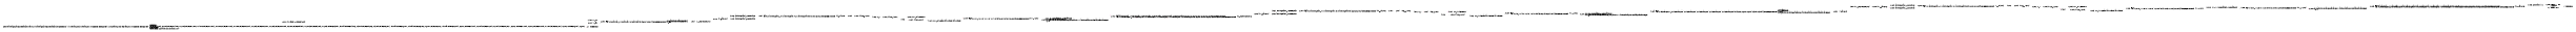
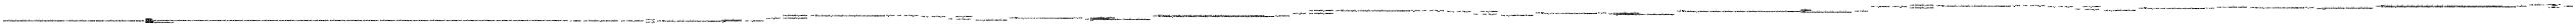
  digraph {
    rankdir=LR
    node [color=darkorange shape=record]
    edge [arrowhead=onormal color=gray40]
    n1 [color=red label="{60\:\ ?|MTH_ENTER_BLOCK\l}"]
+   n2 [color=gray40 label="{62\:\ 0x0000|android.util.DisplayMetrics r0 = getContext().getResources().getDisplayMetrics()\l}"]
    n3 [color=red label="{63\:\ 0x0010|if (r0.widthPixels \>= r0.heightPixels) goto L59\l}"]
    n4 [color=red label="{64\:\ 0x0012|r1 = true\l}"]
    n5 [color=gray40 label="{65\:\ 0x0014|r1 = false\l}"]
    n6 [color=darkgreen label="{66\:\ 0x0015|PHI: r1 \l  PHI: (r1v2 'isPortrait' boolean) = (r1v1 'isPortrait' boolean), (r1v3 'isPortrait' boolean) binds: [B:65:0x0014, B:64:0x0012] A[DONT_GENERATE, DONT_INLINE]\l|int r2 = android.view.View.MeasureSpec.getMode(r14)\lint r3 = android.view.View.MeasureSpec.getMode(r15)\lr4 = false\l}"]
    n7 [label="{67\:\ 0x0024|if (r2 != Integer.MIN_VALUE) goto L20\l}"]
    n8 [label="{68\:\ 0x0026|if (r1 == false) goto L19\l}"]
    n9 [color=red label="{82\:\ 0x0067|PHI: r4 r14 \l  PHI: (r4v1 'fixedWidth' boolean) = (r4v0 'fixedWidth' boolean), (r4v0 'fixedWidth' boolean), (r4v0 'fixedWidth' boolean), (r4v0 'fixedWidth' boolean), (r4v2 'fixedWidth' boolean) binds: [B:67:0x0024, B:71:0x002d, B:73:0x0031, B:80:0x004d, B:81:0x004f] A[DONT_GENERATE, DONT_INLINE]\l  PHI: (r14v1 'widthMeasureSpec' int) = (r14v0 'widthMeasureSpec' int), (r14v0 'widthMeasureSpec' int), (r14v0 'widthMeasureSpec' int), (r14v0 'widthMeasureSpec' int), (r14v5 'widthMeasureSpec' int) binds: [B:67:0x0024, B:71:0x002d, B:73:0x0031, B:80:0x004d, B:81:0x004f] A[DONT_GENERATE, DONT_INLINE]\l|if (r3 != Integer.MIN_VALUE) goto L35\l}"]
    n10 [label="{69\:\ 0x0028|android.util.TypedValue r9 = r13.mFixedWidthMinor\l}"]
    n11 [color=gray40 label="{70\:\ 0x002b|android.util.TypedValue r9 = r13.mFixedWidthMajor\l}"]
    n12 [color=gray40 label="{83\:\ 0x0069|if (r1 == false) goto L34\l}"]
    n13 [color=darkgreen label="{97\:\ 0x00a9|PHI: r15 \l  PHI: (r15v1 'heightMeasureSpec' int) = (r15v0 'heightMeasureSpec' int), (r15v0 'heightMeasureSpec' int), (r15v0 'heightMeasureSpec' int), (r15v0 'heightMeasureSpec' int), (r15v2 'heightMeasureSpec' int) binds: [B:82:0x0067, B:86:0x0070, B:88:0x0074, B:95:0x0090, B:96:0x0092] A[DONT_GENERATE, DONT_INLINE]\l|super.onMeasure(r14, r15)\lint r9 = getMeasuredWidth()\lr10 = false\lint r14 = android.view.View.MeasureSpec.makeMeasureSpec(r9, androidx.constraintlayout.core.widgets.analyzer.BasicMeasure.EXACTLY)\l}"]
    n14 [color=gray40 label="{71\:\ 0x002d|PHI: r9 \l  PHI: (r9v5 'tvw' android.util.TypedValue) = (r9v4 'tvw' android.util.TypedValue), (r9v6 'tvw' android.util.TypedValue) binds: [B:70:0x002b, B:69:0x0028] A[DONT_GENERATE, DONT_INLINE]\l|if (r9 == null) goto L20\l}"]
    n15 [color=red label="{72\:\ 0x002f}"]
    n16 [color=gray40 label="{73\:\ 0x0031|if (r9.type == 0) goto L20\l}"]
    n17 [color=darkgreen label="{74\:\ 0x0033|r10 = 0\l}"]
    n18 [label="{75\:\ 0x0036|if (r9.type != 5) goto L16\l}"]
    n19 [color=gray40 label="{76\:\ 0x0038|int r10 = (int) r9.getDimension(r0)\l}"]
    n20 [label="{77\:\ 0x003e}"]
    n21 [color=red label="{80\:\ 0x004d|PHI: r10 \l  PHI: (r10v12 'w' int) = (r10v10 'w' int), (r10v11 'w' int), (r10v14 'w' int) binds: [B:78:0x0040, B:79:0x0042, B:76:0x0038] A[DONT_GENERATE, DONT_INLINE]\l|if (r10 \<= 0) goto L20\l}"]
    n22 [label="{78\:\ 0x0040|if (r9.type != 6) goto L14\l}"]
    n23 [color=darkgreen label="{81\:\ 0x004f|int r10 = r10 \- (r13.mDecorPadding.left + r13.mDecorPadding.right)\lint r11 = android.view.View.MeasureSpec.getSize(r14)\lint r14 = android.view.View.MeasureSpec.makeMeasureSpec(java.lang.Math.min(r10, r11), androidx.constraintlayout.core.widgets.analyzer.BasicMeasure.EXACTLY)\lr4 = true\l}"]
    n24 [color=gray40 label="{79\:\ 0x0042|int r10 = (int) r9.getFraction((float) r0.widthPixels, (float) r0.widthPixels)\l}"]
    n25 [label="{84\:\ 0x006b|android.util.TypedValue r9 = r13.mFixedHeightMajor\l}"]
    n26 [label="{85\:\ 0x006e|android.util.TypedValue r9 = r13.mFixedHeightMinor\l}"]
    n27 [color=red label="{98\:\ 0x00b5|if (r4 != false) goto L54\l}"]
    n28 [color=red label="{86\:\ 0x0070|PHI: r9 \l  PHI: (r9v2 'tvh' android.util.TypedValue) = (r9v1 'tvh' android.util.TypedValue), (r9v3 'tvh' android.util.TypedValue) binds: [B:85:0x006e, B:84:0x006b] A[DONT_GENERATE, DONT_INLINE]\l|if (r9 == null) goto L35\l}"]
    n29 [label="{87\:\ 0x0072}"]
    n30 [color=gray40 label="{88\:\ 0x0074|if (r9.type == 0) goto L35\l}"]
    n31 [color=darkgreen label="{89\:\ 0x0076|r10 = 0\l}"]
    n32 [label="{90\:\ 0x0079|if (r9.type != 5) goto L31\l}"]
    n33 [label="{91\:\ 0x007b|int r10 = (int) r9.getDimension(r0)\l}"]
    n34 [color=gray40 label="{92\:\ 0x0081}"]
    n35 [label="{95\:\ 0x0090|PHI: r10 \l  PHI: (r10v6 'h' int) = (r10v4 'h' int), (r10v5 'h' int), (r10v8 'h' int) binds: [B:93:0x0083, B:94:0x0085, B:91:0x007b] A[DONT_GENERATE, DONT_INLINE]\l|if (r10 \<= 0) goto L35\l}"]
    n36 [label="{93\:\ 0x0083|if (r9.type != 6) goto L29\l}"]
    n37 [color=darkgreen label="{96\:\ 0x0092|int r10 = r10 \- (r13.mDecorPadding.top + r13.mDecorPadding.bottom)\lint r11 = android.view.View.MeasureSpec.getSize(r15)\lint r15 = android.view.View.MeasureSpec.makeMeasureSpec(java.lang.Math.min(r10, r11), androidx.constraintlayout.core.widgets.analyzer.BasicMeasure.EXACTLY)\l}"]
    n38 [color=darkgreen label="{94\:\ 0x0085|int r10 = (int) r9.getFraction((float) r0.heightPixels, (float) r0.heightPixels)\l}"]
    n39 [color=darkgreen label="{99\:\ 0x00b7|if (r2 != Integer.MIN_VALUE) goto L54\l}"]
    n40 [color=gray40 label="{116\:\ 0x00f3|PHI: r10 r14 \l  PHI: (r10v1 'measure' boolean) = (r10v0 'measure' boolean), (r10v0 'measure' boolean), (r10v0 'measure' boolean), (r10v0 'measure' boolean), (r10v0 'measure' boolean), (r10v2 'measure' boolean) binds: [B:98:0x00b5, B:99:0x00b7, B:103:0x00c0, B:105:0x00c4, B:114:0x00ec, B:115:0x00ee] A[DONT_GENERATE, DONT_INLINE]\l  PHI: (r14v3 'widthMeasureSpec' int) = (r14v2 'widthMeasureSpec' int), (r14v2 'widthMeasureSpec' int), (r14v2 'widthMeasureSpec' int), (r14v2 'widthMeasureSpec' int), (r14v2 'widthMeasureSpec' int), (r14v4 'widthMeasureSpec' int) binds: [B:98:0x00b5, B:99:0x00b7, B:103:0x00c0, B:105:0x00c4, B:114:0x00ec, B:115:0x00ee] A[DONT_GENERATE, DONT_INLINE]\l|if (r10 == false) goto L58\l}"]
    n41 [color=darkgreen label="{100\:\ 0x00b9|if (r1 == false) goto L53\l}"]
    n42 [label="{117\:\ 0x00f5|super.onMeasure(r14, r15)\l}"]
    n43 [color=darkgreen label="{119\:\ ?|SYNTHETIC\lRETURN\l|return\l}"]
    n44 [color=red label="{101\:\ 0x00bb|android.util.TypedValue r7 = r13.mMinWidthMinor\l}"]
    n45 [color=red label="{102\:\ 0x00be|android.util.TypedValue r7 = r13.mMinWidthMajor\l}"]
    n46 [color=red label="{103\:\ 0x00c0|PHI: r7 \l  PHI: (r7v2 'tv' android.util.TypedValue) = (r7v1 'tv' android.util.TypedValue), (r7v3 'tv' android.util.TypedValue) binds: [B:102:0x00be, B:101:0x00bb] A[DONT_GENERATE, DONT_INLINE]\l|if (r7 == null) goto L54\l}"]
    n47 [color=darkgreen label="{104\:\ 0x00c2}"]
    n48 [color=red label="{105\:\ 0x00c4|if (r7.type == 0) goto L54\l}"]
    n49 [label="{106\:\ 0x00c6|r11 = 0\l}"]
    n50 [color=gray40 label="{107\:\ 0x00c9|if (r7.type != 5) goto L50\l}"]
    n51 [color=red label="{108\:\ 0x00cb|int r11 = (int) r7.getDimension(r0)\l}"]
    n52 [color=red label="{109\:\ 0x00d1}"]
    n53 [color=darkgreen label="{112\:\ 0x00e0|PHI: r11 \l  PHI: (r11v3 'min' int) = (r11v1 'min' int), (r11v2 'min' int), (r11v6 'min' int) binds: [B:110:0x00d3, B:111:0x00d5, B:108:0x00cb] A[DONT_GENERATE, DONT_INLINE]\l|if (r11 \<= 0) goto L48\l}"]
    n54 [label="{110\:\ 0x00d3|if (r7.type != 6) goto L46\l}"]
    n55 [color=red label="{113\:\ 0x00e2|int r11 = r11 \- (r13.mDecorPadding.left + r13.mDecorPadding.right)\l}"]
    n56 [label="{114\:\ 0x00ec|PHI: r11 \l  PHI: (r11v4 'min' int) = (r11v3 'min' int), (r11v5 'min' int) binds: [B:112:0x00e0, B:113:0x00e2] A[DONT_GENERATE, DONT_INLINE]\l|if (r9 \>= r11) goto L54\l}"]
    n57 [color=darkgreen label="{115\:\ 0x00ee|int r14 = android.view.View.MeasureSpec.makeMeasureSpec(r11, androidx.constraintlayout.core.widgets.analyzer.BasicMeasure.EXACTLY)\lr10 = true\l}"]
    n58 [color=darkgreen label="{111\:\ 0x00d5|int r11 = (int) r7.getFraction((float) r0.widthPixels, (float) r0.widthPixels)\l}"]
    n59 [label="{118\:\ 0x00f8|RETURN\lORIG_RETURN\l|return\l}"]
    n60 [color=red label="{61\:\ ?|MTH_EXIT_BLOCK\l}"]
    n61 [color=red label="{protected void androidx.appcompat.widget.ContentFrameLayout.onMeasure((r13v0 'this' androidx.appcompat.widget.ContentFrameLayout A[IMMUTABLE_TYPE, THIS]), (r14v0 'widthMeasureSpec' int A[D('widthMeasureSpec' int), IMMUTABLE_TYPE, METHOD_ARGUMENT]), (r15v0 'heightMeasureSpec' int A[D('heightMeasureSpec' int), IMMUTABLE_TYPE, METHOD_ARGUMENT]))  | DONT_RENAME\lUSE_LINES_HINTS\lCROSS_EDGE: B:116:0x00f3 \-\> B:118:0x00f8, CROSS_EDGE: B:114:0x00ec \-\> B:116:0x00f3, CROSS_EDGE: B:112:0x00e0 \-\> B:114:0x00ec, CROSS_EDGE: B:111:0x00d5 \-\> B:112:0x00e0, CROSS_EDGE: B:110:0x00d3 \-\> B:112:0x00e0, CROSS_EDGE: B:105:0x00c4 \-\> B:116:0x00f3, CROSS_EDGE: B:103:0x00c0 \-\> B:116:0x00f3, CROSS_EDGE: B:102:0x00be \-\> B:103:0x00c0, CROSS_EDGE: B:99:0x00b7 \-\> B:116:0x00f3, CROSS_EDGE: B:98:0x00b5 \-\> B:116:0x00f3, CROSS_EDGE: B:95:0x0090 \-\> B:97:0x00a9, CROSS_EDGE: B:94:0x0085 \-\> B:95:0x0090, CROSS_EDGE: B:93:0x0083 \-\> B:95:0x0090, CROSS_EDGE: B:88:0x0074 \-\> B:97:0x00a9, CROSS_EDGE: B:86:0x0070 \-\> B:97:0x00a9, CROSS_EDGE: B:85:0x006e \-\> B:86:0x0070, CROSS_EDGE: B:82:0x0067 \-\> B:97:0x00a9, CROSS_EDGE: B:80:0x004d \-\> B:82:0x0067, CROSS_EDGE: B:79:0x0042 \-\> B:80:0x004d, CROSS_EDGE: B:78:0x0040 \-\> B:80:0x004d, CROSS_EDGE: B:73:0x0031 \-\> B:82:0x0067, CROSS_EDGE: B:71:0x002d \-\> B:82:0x0067, CROSS_EDGE: B:70:0x002b \-\> B:71:0x002d, CROSS_EDGE: B:67:0x0024 \-\> B:82:0x0067, CROSS_EDGE: B:65:0x0014 \-\> B:66:0x0015\lINLINE_NOT_NEEDED\lTYPE_VARS: EMPTY\lMETHOD_OVERRIDE: [ClspMth\{android.view.View.onMeasure(int, int):void\}]\l}"]
+   n1 -> n2
+   n2 -> n3 [arrowhead=odot color=deeppink]
    n3 -> n4 [arrowhead=box style=dashed]
    n3 -> n5 [arrowhead=odot color=brown]
    n4 -> n6 [arrowhead=odot color=deeppink]
    n5 -> n6 [arrowhead=box]
    n6 -> n7 [color=brown]
    n7 -> n8 [style=dashed]
    n7 -> n9 [arrowhead=box color=brown]
    n8 -> n10 [arrowhead=box style=dashed]
    n8 -> n11 [color=deeppink]
    n9 -> n12 [color=deeppink style=dashed]
    n9 -> n13 [arrowhead=box]
    n10 -> n14
    n11 -> n14 [color=brown]
    n12 -> n25 [arrowhead=box color=brown style=dashed]
    n12 -> n26 [color=brown]
    n13 -> n27 [color=deeppink]
    n14 -> n9 [arrowhead=odot color=brown]
    n14 -> n15 [color=brown style=dashed]
    n15 -> n16 [color=brown]
    n16 -> n9 [arrowhead=box color=deeppink]
    n16 -> n17 [arrowhead=odot color=deeppink style=dashed]
    n17 -> n18 [arrowhead=odot color=brown]
    n18 -> n19 [style=dashed]
    n18 -> n20
    n19 -> n21 [arrowhead=box color=brown]
    n20 -> n22 [arrowhead=box color=brown]
    n21 -> n9 [color=brown]
    n21 -> n23 [arrowhead=odot style=dashed]
    n22 -> n21
    n22 -> n24 [arrowhead=box style=dashed]
    n23 -> n9 [arrowhead=box color=deeppink]
    n24 -> n21 [arrowhead=odot color=brown]
    n25 -> n28 [arrowhead=odot]
    n26 -> n28 [arrowhead=odot color=brown]
    n27 -> n39 [arrowhead=odot color=brown style=dashed]
    n27 -> n40 [arrowhead=odot color=deeppink]
    n28 -> n13 [arrowhead=box]
    n28 -> n29 [arrowhead=box style=dashed]
    n29 -> n30
    n30 -> n13 [arrowhead=odot color=deeppink]
    n30 -> n31 [arrowhead=odot color=brown style=dashed]
    n31 -> n32 [arrowhead=box color=brown]
    n32 -> n33 [arrowhead=box color=deeppink style=dashed]
    n32 -> n34 [color=deeppink]
    n33 -> n35 [color=deeppink]
    n34 -> n36 [arrowhead=box]
    n35 -> n13 [arrowhead=odot color=deeppink]
    n35 -> n37 [arrowhead=odot style=dashed]
    n36 -> n35 [arrowhead=box]
    n36 -> n38 [color=brown style=dashed]
    n37 -> n13 [color=deeppink]
    n38 -> n35 [arrowhead=odot color=deeppink]
    n39 -> n40
    n39 -> n41 [arrowhead=box style=dashed]
    n40 -> n42 [color=deeppink style=dashed]
    n40 -> n43 [color=brown]
    n41 -> n44 [color=deeppink style=dashed]
    n41 -> n45 [arrowhead=box color=deeppink]
    n42 -> n59 [arrowhead=box]
    n43 -> n60 [color=brown]
    n44 -> n46 [arrowhead=odot]
    n45 -> n46 [arrowhead=box color=brown]
    n46 -> n47 [color=deeppink style=dashed]
    n47 -> n48 [arrowhead=odot color=deeppink]
    n48 -> n40 [arrowhead=odot color=brown]
    n48 -> n49 [style=dashed]
    n49 -> n50
    n50 -> n51 [arrowhead=odot style=dashed]
    n50 -> n52 [arrowhead=box color=deeppink]
    n51 -> n53
    n52 -> n54
    n53 -> n55 [arrowhead=odot color=deeppink style=dashed]
    n53 -> n56 [arrowhead=box]
    n54 -> n53 [color=deeppink]
    n54 -> n58 [arrowhead=odot color=brown style=dashed]
    n55 -> n56 [arrowhead=odot color=deeppink]
    n56 -> n40
    n56 -> n57 [arrowhead=box color=deeppink style=dashed]
    n57 -> n40 [color=deeppink]
    n58 -> n53 [color=brown]
    n59 -> n60 [arrowhead=odot]
    n61 -> n1 [arrowhead=box color=brown]
  }
